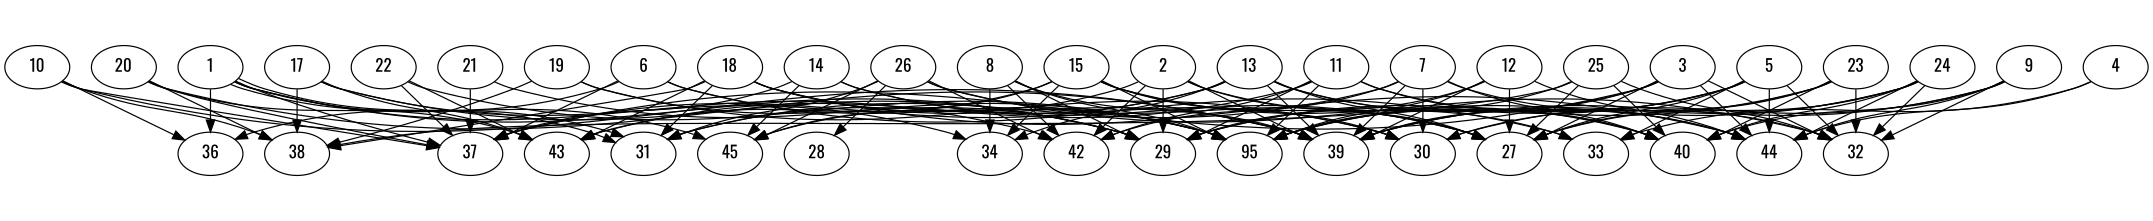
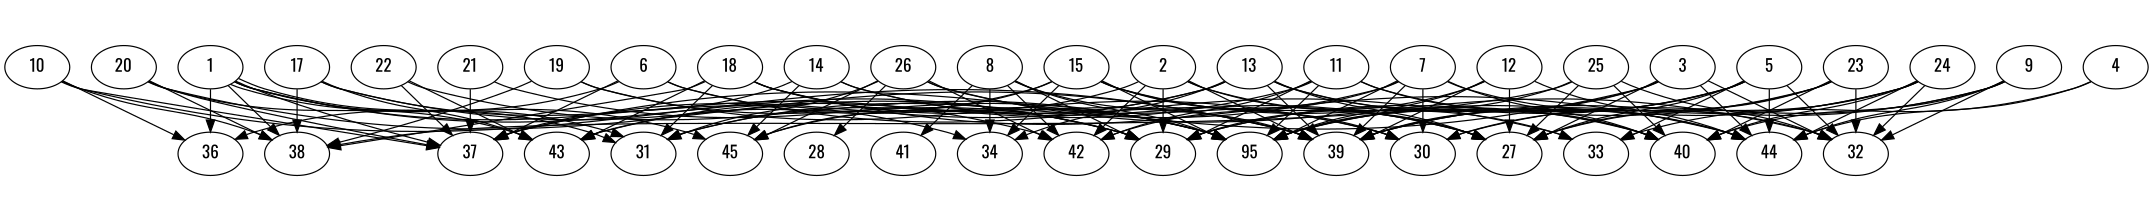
  digraph {
    fontname=Oswald
    node [alpha=0.05 fontname=Oswald]
    edge [fontname=Oswald]
    1 [alpha=0.02 expect_size=48240640]
    29 [alpha=0.02 expect_size=44452864]
    31 [alpha=0.16 expect_size=51251200]
    36 [alpha=0.01 expect_size=6531072]
    37 [alpha=0.12 expect_size=47458304]
    38 [alpha=0.01 expect_size=37633024]
    42 [alpha=0.09 expect_size=45167616]
    45 [alpha=0.04 expect_size=49058816]
    2 [alpha=0.18 expect_size=36540416]
    27 [alpha=0.16 expect_size=49928192]
    33 [alpha=0.19 expect_size=9089024]
    39 [alpha=0.07 expect_size=20150272]
    3 [alpha=0.15 expect_size=33855488]
    32 [alpha=0.12 expect_size=30974976]
    n15 [alpha=0.18 expect_size=35621888 label=95]
    44 [expect_size=22247424]
    4 [alpha=0.08 expect_size=41720832]
    5 [alpha=0.01 expect_size=32813056]
    6 [alpha=0.14 expect_size=31394816]
    7 [alpha=0.08 expect_size=26028032]
    30 [alpha=0.13 expect_size=38619136]
    40 [alpha=0.11 expect_size=23734272]
    8 [alpha=0.00 expect_size=48338944]
    34 [alpha=0.11 expect_size=14208000]
+   41 [alpha=0.03 expect_size=7744512]
    9 [alpha=0.02 expect_size=33965056]
    10 [alpha=0.08 expect_size=11788288]
    11 [alpha=0.07 expect_size=31041536]
    43 [alpha=0.15 expect_size=25711616]
    12 [expect_size=36510720]
    13 [expect_size=30925824]
    14 [expect_size=19525632]
    15 [expect_size=38858752]
    17 [alpha=0.06 expect_size=26653696]
    18 [alpha=0.11 expect_size=45977600]
    19 [alpha=0.18 expect_size=46114816]
    20 [expect_size=49944576]
    21 [alpha=0.11 expect_size=21537792]
    22 [alpha=0.11 expect_size=39121920]
    23 [alpha=0.02 expect_size=51049472]
    24 [alpha=0.09 expect_size=15858688]
    25 [alpha=0.08 expect_size=27072512]
    26 [alpha=0.17 expect_size=38664192]
    28 [alpha=0.13 expect_size=17628160]
    1 -> 29
    1 -> 31
    1 -> 31
    1 -> 36
    1 -> 37
+   1 -> 38
    1 -> 42
    1 -> 45
    2 -> 29
    2 -> 42
    2 -> 45
    2 -> 27
    2 -> 33
    2 -> 39
    3 -> 37
    3 -> 27
    3 -> 39
    3 -> 32
    3 -> n15
    3 -> 44
    4 -> 33
    4 -> 44
    5 -> 29
    5 -> 27
    5 -> 33
    5 -> 39
    5 -> 32
    5 -> n15
    5 -> 44
    6 -> 36
    6 -> 37
    6 -> 33
    6 -> n15
    7 -> 31
    7 -> 42
    7 -> 39
    7 -> 32
+   7 -> n15
    7 -> 30
    7 -> 40
    8 -> 29
    8 -> 42
    8 -> 39
    8 -> n15
    8 -> 34
+   8 -> 41
    9 -> 39
    9 -> 32
    9 -> 44
    9 -> 30
    9 -> 40
    10 -> 36
    10 -> 37
    10 -> 38
    10 -> 39
    11 -> 29
    11 -> 42
    11 -> n15
    11 -> 44
    11 -> 40
    11 -> 43
    12 -> 29
    12 -> 27
    12 -> 39
    12 -> n15
    12 -> 44
    13 -> 31
    13 -> 37
    13 -> 27
    13 -> 39
    13 -> 44
    13 -> 40
    13 -> 34
    14 -> 37
    14 -> 45
    14 -> 27
    14 -> 30
    15 -> 45
    15 -> 27
    15 -> n15
    15 -> 30
    15 -> 40
    15 -> 34
    15 -> 43
    17 -> 29
    17 -> 38
    17 -> 34
    17 -> 43
    18 -> 31
    18 -> 38
    18 -> 39
    18 -> n15
    18 -> 44
    18 -> 43
    19 -> 29
    19 -> 38
    19 -> 30
    20 -> 37
    20 -> 38
    20 -> 39
    20 -> 43
    21 -> 37
    21 -> n15
    22 -> 37
    22 -> n15
    22 -> 43
    23 -> 29
    23 -> 27
    23 -> 32
    23 -> 30
    23 -> 40
    24 -> 27
    24 -> 39
    24 -> 32
    24 -> n15
    24 -> 44
    24 -> 40
    25 -> 38
    25 -> 27
    25 -> 32
    25 -> n15
    25 -> 40
    26 -> 31
    26 -> 42
    26 -> 45
    26 -> 27
    26 -> 32
    26 -> 28
  }
